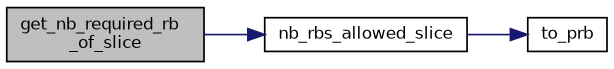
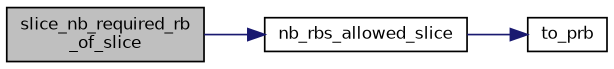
  digraph {
    rankdir=LR
    node [color=black fillcolor=white fontname=Helvetica fontsize=10 shape=record style=filled]
    edge [color=midnightblue fontname=Helvetica fontsize=10 labelfontname=Helvetica labelfontsize=10 style=solid]
-   n1 [fillcolor=grey75 fontcolor=black height=0.2 label="get_nb_required_rb\l_of_slice" width=0.4]
+   n1 [fillcolor=grey75 fontcolor=black height=0.2 label="slice_nb_required_rb\l_of_slice" width=0.4]
    n2 [height=0.2 label=nb_rbs_allowed_slice width=0.4]
    n3 [height=0.2 label=to_prb width=0.4]
    n1 -> n2
    n2 -> n3
  }
